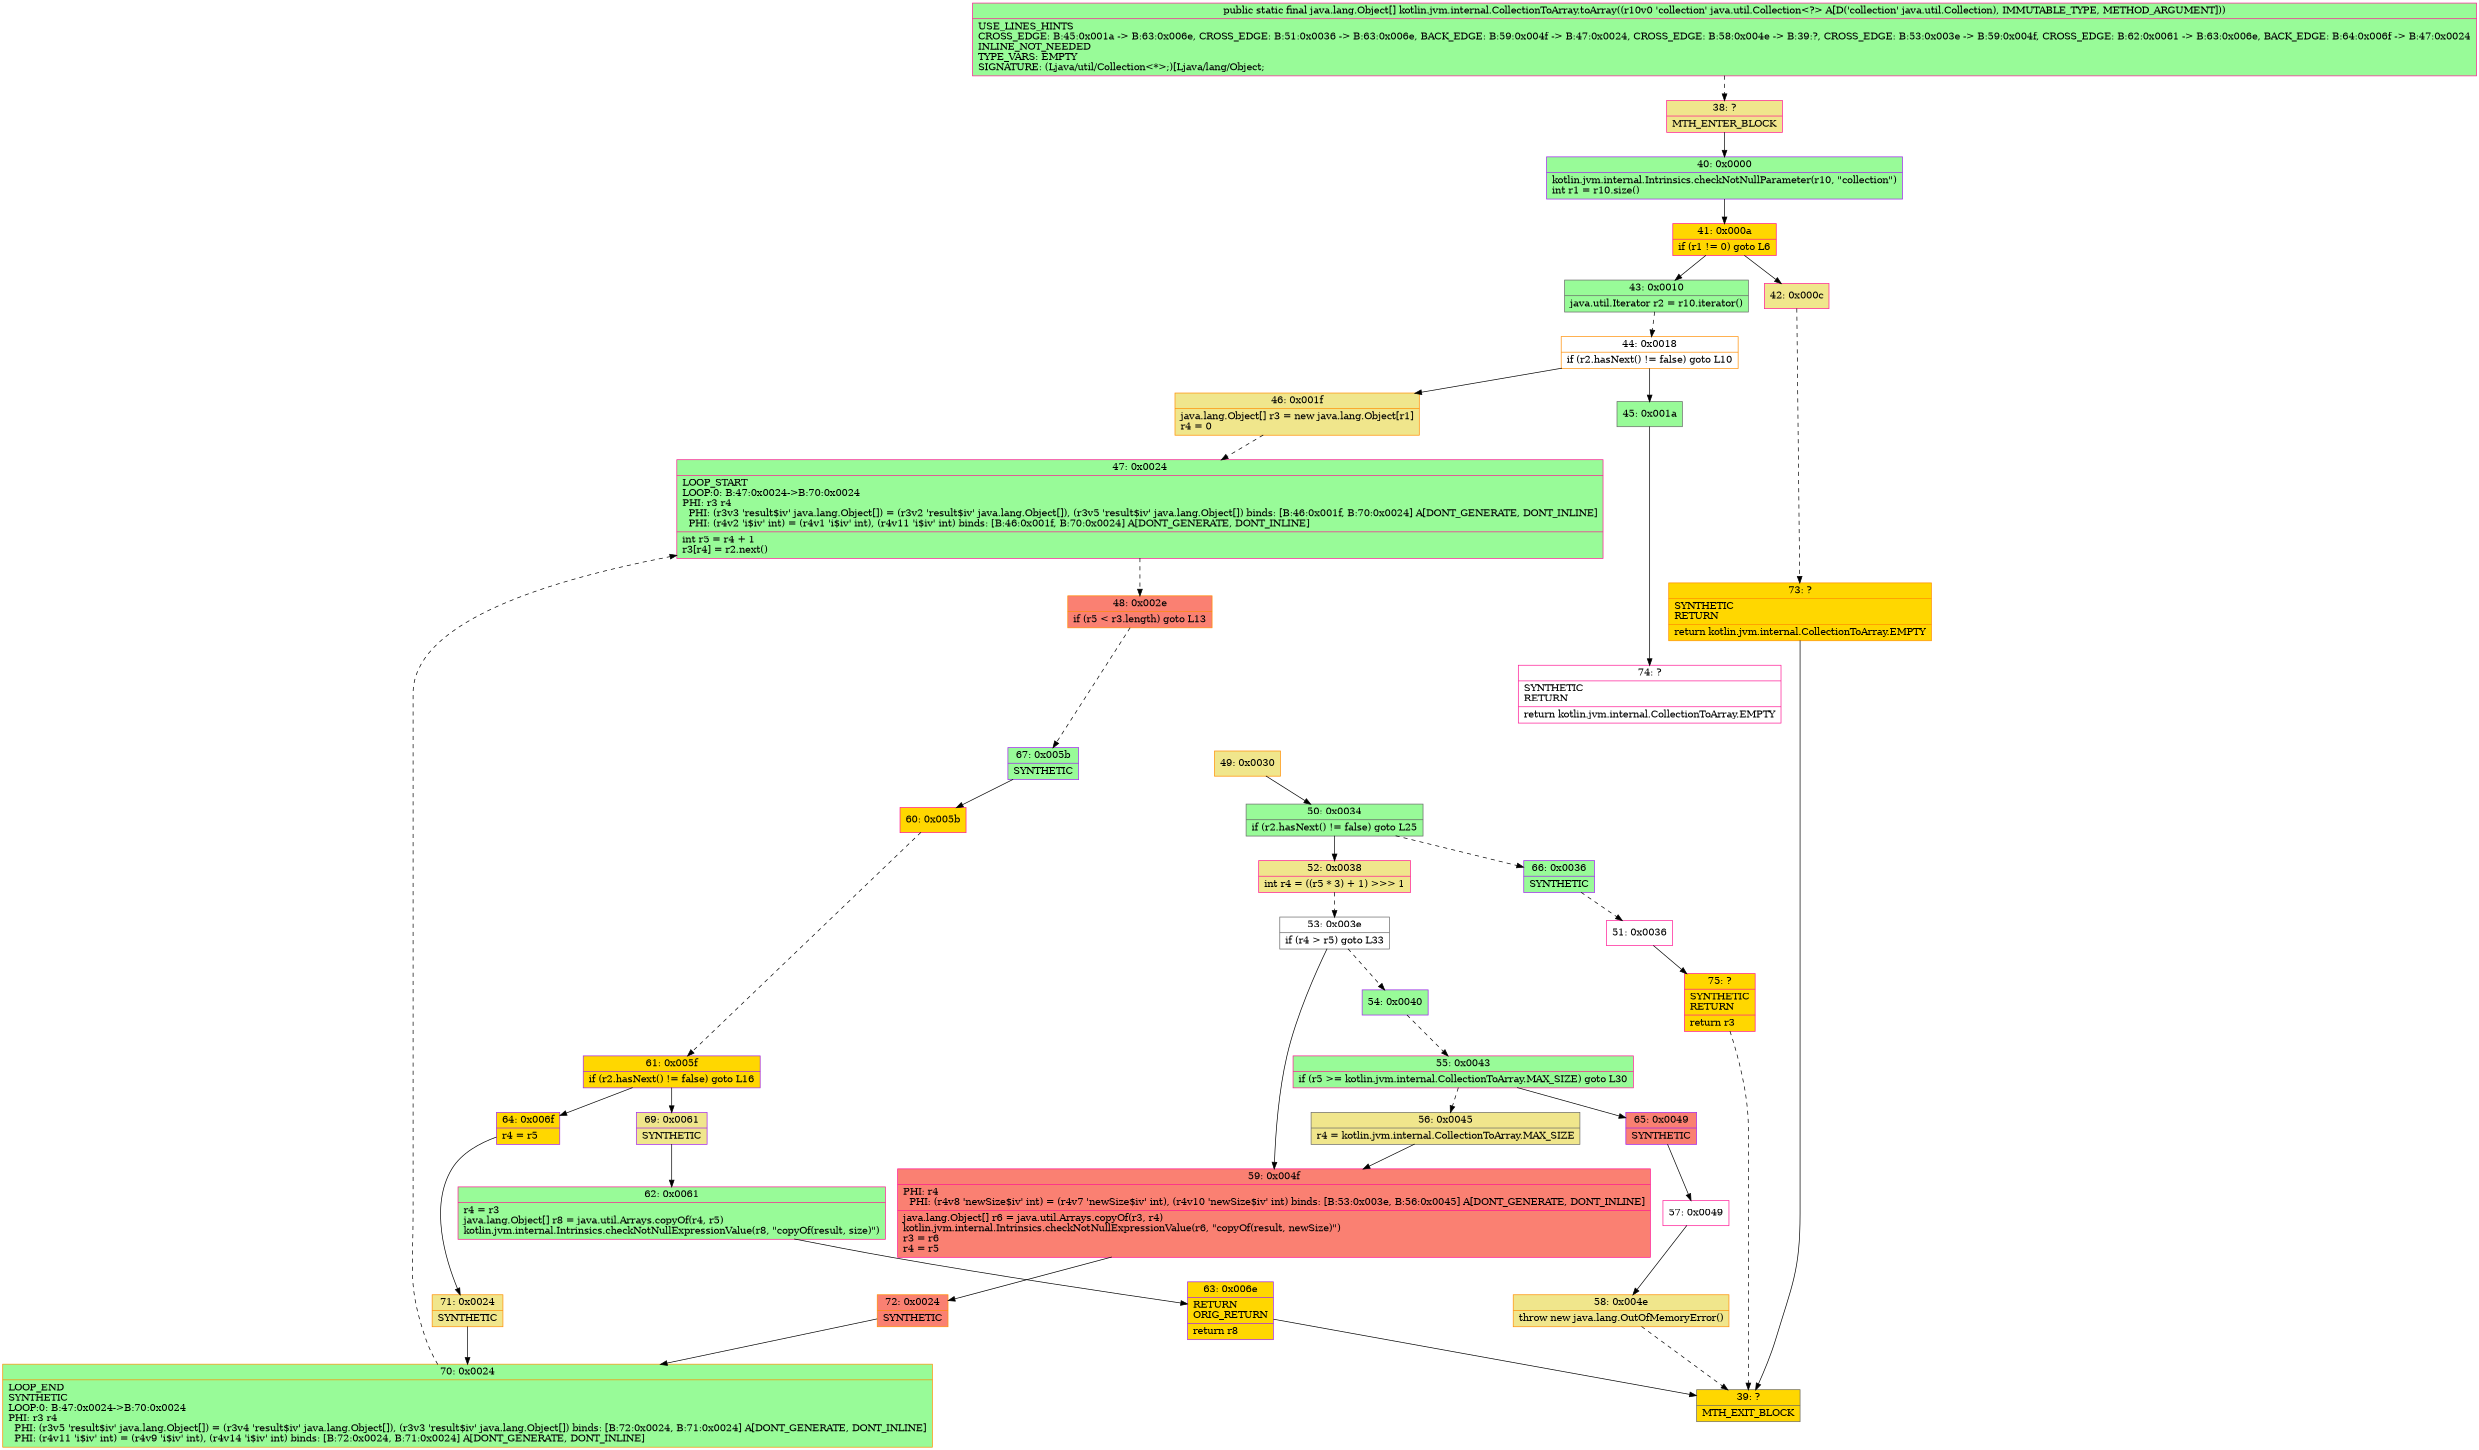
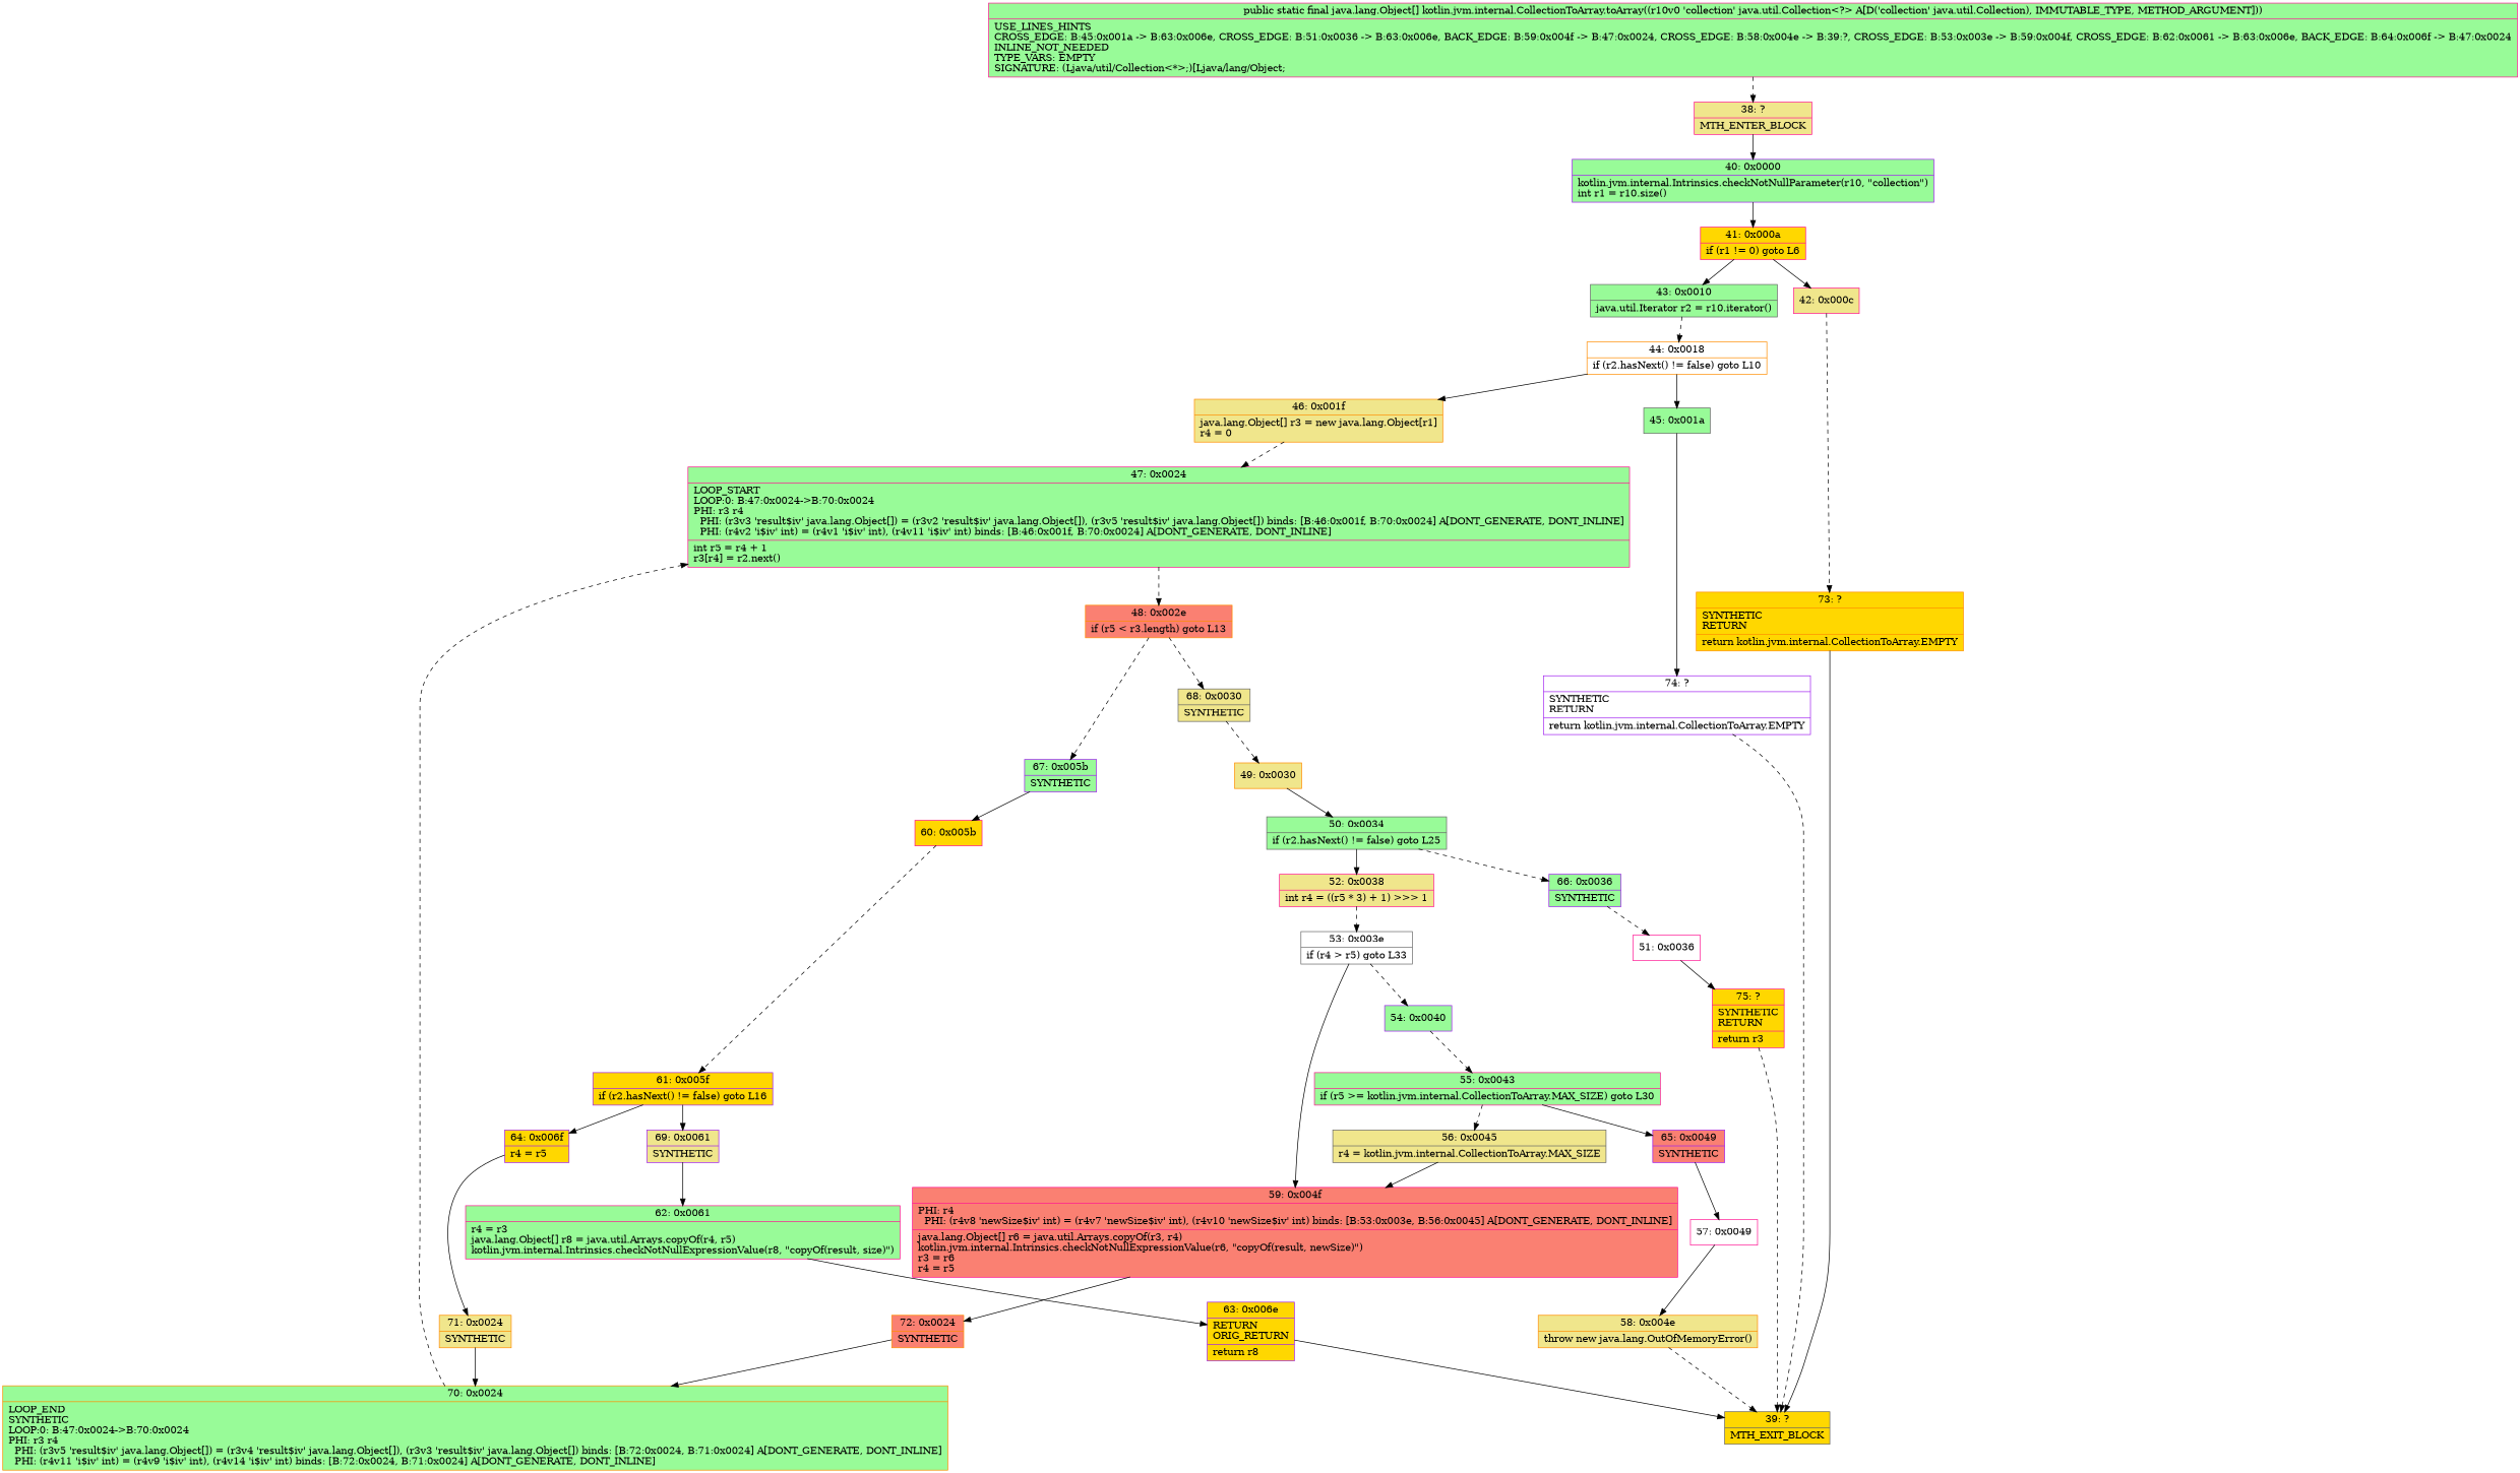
  digraph {
    node [color=deeppink fillcolor=palegreen shape=record style=filled]
    edge [style=solid]
    n1 [fillcolor=khaki label="{38\:\ ?|MTH_ENTER_BLOCK\l}"]
    n2 [color=purple label="{40\:\ 0x0000|kotlin.jvm.internal.Intrinsics.checkNotNullParameter(r10, \"collection\")\lint r1 = r10.size()\l}"]
    n3 [fillcolor=gold label="{41\:\ 0x000a|if (r1 != 0) goto L6\l}"]
    n4 [fillcolor=khaki label="{42\:\ 0x000c}"]
    n5 [color=gray40 label="{43\:\ 0x0010|java.util.Iterator r2 = r10.iterator()\l}"]
    n6 [color=darkorange fillcolor=gold label="{73\:\ ?|SYNTHETIC\lRETURN\l|return kotlin.jvm.internal.CollectionToArray.EMPTY\l}"]
    n7 [color=darkorange fillcolor=white label="{44\:\ 0x0018|if (r2.hasNext() != false) goto L10\l}"]
    n8 [color=gray40 fillcolor=gold label="{39\:\ ?|MTH_EXIT_BLOCK\l}"]
    n9 [color=gray40 label="{45\:\ 0x001a}"]
    n10 [color=darkorange fillcolor=khaki label="{46\:\ 0x001f|java.lang.Object[] r3 = new java.lang.Object[r1]\lr4 = 0\l}"]
-   n11 [fillcolor=white label="{74\:\ ?|SYNTHETIC\lRETURN\l|return kotlin.jvm.internal.CollectionToArray.EMPTY\l}"]
+   n11 [color=purple fillcolor=white label="{74\:\ ?|SYNTHETIC\lRETURN\l|return kotlin.jvm.internal.CollectionToArray.EMPTY\l}"]
    n12 [label="{47\:\ 0x0024|LOOP_START\lLOOP:0: B:47:0x0024\-\>B:70:0x0024\lPHI: r3 r4 \l  PHI: (r3v3 'result$iv' java.lang.Object[]) = (r3v2 'result$iv' java.lang.Object[]), (r3v5 'result$iv' java.lang.Object[]) binds: [B:46:0x001f, B:70:0x0024] A[DONT_GENERATE, DONT_INLINE]\l  PHI: (r4v2 'i$iv' int) = (r4v1 'i$iv' int), (r4v11 'i$iv' int) binds: [B:46:0x001f, B:70:0x0024] A[DONT_GENERATE, DONT_INLINE]\l|int r5 = r4 + 1\lr3[r4] = r2.next()\l}"]
    n13 [color=darkorange fillcolor=salmon label="{48\:\ 0x002e|if (r5 \< r3.length) goto L13\l}"]
    n14 [color=purple label="{67\:\ 0x005b|SYNTHETIC\l}"]
+   n15 [color=gray40 fillcolor=khaki label="{68\:\ 0x0030|SYNTHETIC\l}"]
    n16 [fillcolor=gold label="{60\:\ 0x005b}"]
    n17 [color=darkorange fillcolor=khaki label="{49\:\ 0x0030}"]
    n18 [color=purple fillcolor=gold label="{61\:\ 0x005f|if (r2.hasNext() != false) goto L16\l}"]
    n19 [color=purple fillcolor=gold label="{64\:\ 0x006f|r4 = r5\l}"]
    n20 [color=purple fillcolor=khaki label="{69\:\ 0x0061|SYNTHETIC\l}"]
    n21 [color=darkorange fillcolor=khaki label="{71\:\ 0x0024|SYNTHETIC\l}"]
    n22 [label="{62\:\ 0x0061|r4 = r3\ljava.lang.Object[] r8 = java.util.Arrays.copyOf(r4, r5)\lkotlin.jvm.internal.Intrinsics.checkNotNullExpressionValue(r8, \"copyOf(result, size)\")\l}"]
    n23 [color=darkorange label="{70\:\ 0x0024|LOOP_END\lSYNTHETIC\lLOOP:0: B:47:0x0024\-\>B:70:0x0024\lPHI: r3 r4 \l  PHI: (r3v5 'result$iv' java.lang.Object[]) = (r3v4 'result$iv' java.lang.Object[]), (r3v3 'result$iv' java.lang.Object[]) binds: [B:72:0x0024, B:71:0x0024] A[DONT_GENERATE, DONT_INLINE]\l  PHI: (r4v11 'i$iv' int) = (r4v9 'i$iv' int), (r4v14 'i$iv' int) binds: [B:72:0x0024, B:71:0x0024] A[DONT_GENERATE, DONT_INLINE]\l}"]
    n24 [color=purple fillcolor=gold label="{63\:\ 0x006e|RETURN\lORIG_RETURN\l|return r8\l}"]
    n25 [color=gray40 label="{50\:\ 0x0034|if (r2.hasNext() != false) goto L25\l}"]
    n26 [fillcolor=khaki label="{52\:\ 0x0038|int r4 = ((r5 * 3) + 1) \>\>\> 1\l}"]
    n27 [color=purple label="{66\:\ 0x0036|SYNTHETIC\l}"]
    n28 [color=gray40 fillcolor=white label="{53\:\ 0x003e|if (r4 \> r5) goto L33\l}"]
    n29 [fillcolor=white label="{51\:\ 0x0036}"]
    n30 [color=purple label="{54\:\ 0x0040}"]
    n31 [fillcolor=salmon label="{59\:\ 0x004f|PHI: r4 \l  PHI: (r4v8 'newSize$iv' int) = (r4v7 'newSize$iv' int), (r4v10 'newSize$iv' int) binds: [B:53:0x003e, B:56:0x0045] A[DONT_GENERATE, DONT_INLINE]\l|java.lang.Object[] r6 = java.util.Arrays.copyOf(r3, r4)\lkotlin.jvm.internal.Intrinsics.checkNotNullExpressionValue(r6, \"copyOf(result, newSize)\")\lr3 = r6\lr4 = r5\l}"]
    n32 [label="{55\:\ 0x0043|if (r5 \>= kotlin.jvm.internal.CollectionToArray.MAX_SIZE) goto L30\l}"]
    n33 [color=darkorange fillcolor=salmon label="{72\:\ 0x0024|SYNTHETIC\l}"]
    n34 [color=gray40 fillcolor=khaki label="{56\:\ 0x0045|r4 = kotlin.jvm.internal.CollectionToArray.MAX_SIZE\l}"]
    n35 [color=purple fillcolor=salmon label="{65\:\ 0x0049|SYNTHETIC\l}"]
    n36 [fillcolor=white label="{57\:\ 0x0049}"]
    n37 [color=darkorange fillcolor=khaki label="{58\:\ 0x004e|throw new java.lang.OutOfMemoryError()\l}"]
    n38 [fillcolor=gold label="{75\:\ ?|SYNTHETIC\lRETURN\l|return r3\l}"]
    n39 [label="{public static final java.lang.Object[] kotlin.jvm.internal.CollectionToArray.toArray((r10v0 'collection' java.util.Collection\<?\> A[D('collection' java.util.Collection), IMMUTABLE_TYPE, METHOD_ARGUMENT]))  | USE_LINES_HINTS\lCROSS_EDGE: B:45:0x001a \-\> B:63:0x006e, CROSS_EDGE: B:51:0x0036 \-\> B:63:0x006e, BACK_EDGE: B:59:0x004f \-\> B:47:0x0024, CROSS_EDGE: B:58:0x004e \-\> B:39:?, CROSS_EDGE: B:53:0x003e \-\> B:59:0x004f, CROSS_EDGE: B:62:0x0061 \-\> B:63:0x006e, BACK_EDGE: B:64:0x006f \-\> B:47:0x0024\lINLINE_NOT_NEEDED\lTYPE_VARS: EMPTY\lSIGNATURE: (Ljava\/util\/Collection\<*\>;)[Ljava\/lang\/Object;\l}"]
    n1 -> n2
    n2 -> n3
    n3 -> n4
    n3 -> n5
    n4 -> n6 [style=dashed]
    n5 -> n7 [style=dashed]
    n6 -> n8
    n7 -> n9
    n7 -> n10
    n9 -> n11
    n10 -> n12 [style=dashed]
+   n11 -> n8 [style=dashed]
    n12 -> n13 [style=dashed]
    n13 -> n14 [style=dashed]
+   n13 -> n15 [style=dashed]
    n14 -> n16
+   n15 -> n17 [style=dashed]
    n16 -> n18 [style=dashed]
    n17 -> n25
    n18 -> n19
    n18 -> n20
    n19 -> n21
    n20 -> n22
    n21 -> n23
    n22 -> n24
    n23 -> n12 [style=dashed]
    n24 -> n8
    n25 -> n26
    n25 -> n27 [style=dashed]
    n26 -> n28 [style=dashed]
    n27 -> n29 [style=dashed]
    n28 -> n30 [style=dashed]
    n28 -> n31
    n29 -> n38
    n30 -> n32 [style=dashed]
    n31 -> n33
    n32 -> n34 [style=dashed]
    n32 -> n35
    n33 -> n23
    n34 -> n31
    n35 -> n36
    n36 -> n37
    n37 -> n8 [style=dashed]
    n38 -> n8 [style=dashed]
    n39 -> n1 [style=dashed]
  }
